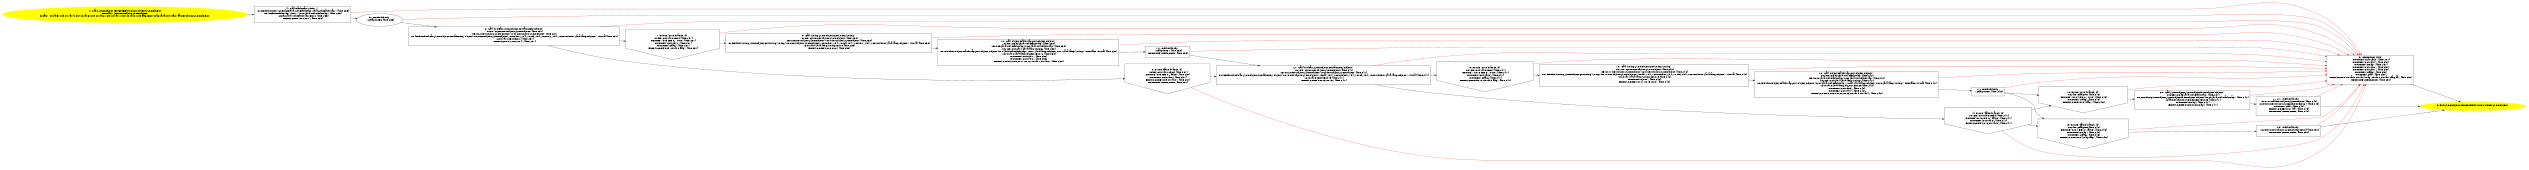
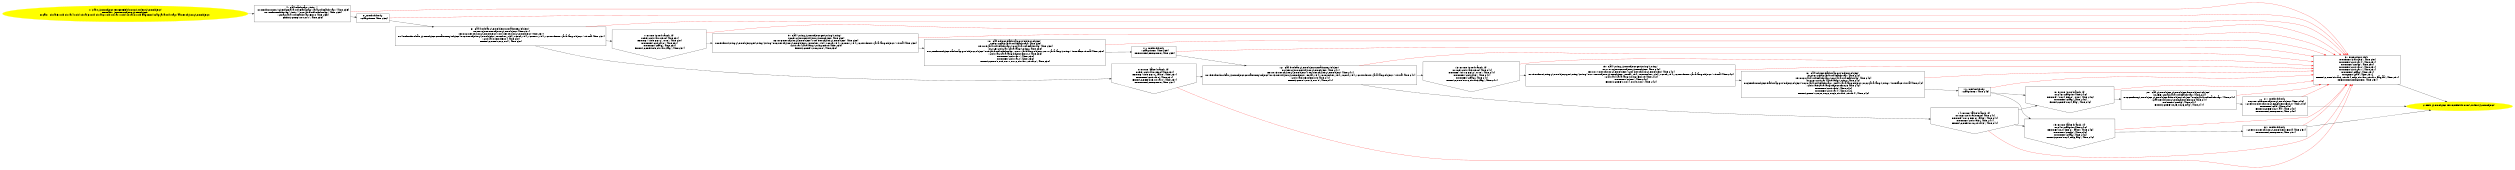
  digraph {
    rankdir=LR
    node [shape=box]
    n1 [color=yellow label="1: Start JSONObject testGetFields.numStudent(JSONObject)\nFormals:  json:net.sf.json.JSONObject*\nLocals:  $irvar5:void $irvar4:void $irvar3:void $irvar2:void $irvar1:void $irvar0:void flag:_Bool map:java.util.Map* aa:net.sf.json.JSONObject* \n  " style=filled shape=""]
    n2 [label="4:  Call HashMap.<init>() \n   n$0=_fun___new(sizeof(t=java.util.HashMap):java.util.HashMap*) [line 235]\n  n$1=_fun_HashMap.<init>()(n$0:java.util.HashMap*) [line 235]\n  *&map:java.util.HashMap*=n$0 [line 235]\n  EXIT_SCOPE(n$0,n$1); [line 235]\n "]
    n3 [label="3:  exceptions sink \n   NULLIFY(&$irvar3); [line 251]\n  NULLIFY(&$irvar4); [line 251]\n  NULLIFY(&map); [line 251]\n  NULLIFY(&$irvar0); [line 251]\n  NULLIFY(&$irvar1); [line 251]\n  NULLIFY(&flag); [line 251]\n  NULLIFY(&aa); [line 251]\n  EXIT_SCOPE($irvar3,$irvar4,map,$irvar0,$irvar1,flag,aa); [line 251]\n  APPLY_ABSTRACTION; [line 251]\n "]
-   n4 [label="5:  method_body \n   *&flag:int=0 [line 236]\n " shape=ellipse]
+   n4 [label="5:  method_body \n   *&flag:int=0 [line 236]\n "]
    n5 [color=yellow label="2: Exit JSONObject testGetFields.numStudent(JSONObject) \n  " style=filled shape=""]
    n6 [label="6:  Call boolean JSONObject.containsKey(Object) \n   n$2=*&json:net.sf.json.JSONObject* [line 237]\n  _=*n$2:net.sf.json.JSONObject*(root net.sf.json.JSONObject) [line 237]\n  n$4=_fun_boolean JSONObject.containsKey(Object)(n$2:net.sf.json.JSONObject*,\"Number\\\\194\\\\160of\\\\194\\\\160new\\\\194\\\\160students\":java.lang.Object*) virtual [line 237]\n  *&$irvar0:_Bool=n$4 [line 237]\n  EXIT_SCOPE(_,n$2,n$4); [line 237]\n "]
    n7 [label="7: Prune (true branch, if) \n   n$5=*&$irvar0:_Bool [line 237]\n  PRUNE(!(n$5 == 0), true); [line 237]\n  NULLIFY(&$irvar0); [line 237]\n  NULLIFY(&flag); [line 237]\n  EXIT_SCOPE(n$5,$irvar0,flag); [line 237]\n " shape=invhouse]
    n8 [label="8: Prune (false branch, if) \n   n$5=*&$irvar0:_Bool [line 237]\n  PRUNE((n$5 == 0), false); [line 237]\n  NULLIFY(&$irvar0); [line 237]\n  EXIT_SCOPE(n$5,$irvar0); [line 237]\n  APPLY_ABSTRACTION; [line 237]\n " shape=invhouse]
    n9 [label="9:  Call String JSONObject.getString(String) \n   n$6=*&json:net.sf.json.JSONObject* [line 238]\n  _=*n$6:net.sf.json.JSONObject*(root net.sf.json.JSONObject) [line 238]\n  n$8=_fun_String JSONObject.getString(String)(n$6:net.sf.json.JSONObject*,\"Number\\\\194\\\\160of\\\\194\\\\160new\\\\194\\\\160students\":java.lang.Object*) virtual [line 238]\n  *&$irvar1:java.lang.String*=n$8 [line 238]\n  EXIT_SCOPE(_,n$6,n$8); [line 238]\n "]
    n10 [label="12:  Call boolean JSONObject.containsKey(Object) \n   n$13=*&json:net.sf.json.JSONObject* [line 241]\n  _=*n$13:net.sf.json.JSONObject*(root net.sf.json.JSONObject) [line 241]\n  n$15=_fun_boolean JSONObject.containsKey(Object)(n$13:net.sf.json.JSONObject*,\"Total\\\\194\\\\160number\\\\194\\\\160of\\\\194\\\\160students\":java.lang.Object*) virtual [line 241]\n  *&$irvar3:_Bool=n$15 [line 241]\n  EXIT_SCOPE(_,n$13,n$15); [line 241]\n "]
    n11 [label="10:  Call Object HashMap.put(Object,Object) \n   n$9=*&map:java.util.HashMap* [line 238]\n  _=*n$9:java.util.HashMap*(root java.util.HashMap) [line 238]\n  n$11=*&$irvar1:java.lang.String* [line 238]\n  n$12=_fun_Object HashMap.put(Object,Object)(n$9:java.util.HashMap*,\"new\":java.lang.Object*,n$11:java.lang.String*) interface virtual [line 238]\n  *&$irvar2:java.lang.Object*=n$12 [line 238]\n  NULLIFY(&$irvar1); [line 238]\n  NULLIFY(&$irvar2); [line 238]\n  EXIT_SCOPE(_,n$9,n$11,n$12,$irvar1,$irvar2); [line 238]\n "]
    n12 [label="13: Prune (true branch, if) \n   n$16=*&$irvar3:_Bool [line 241]\n  PRUNE(!(n$16 == 0), true); [line 241]\n  NULLIFY(&$irvar3); [line 241]\n  NULLIFY(&flag); [line 241]\n  EXIT_SCOPE(n$16,$irvar3,flag); [line 241]\n " shape=invhouse]
    n13 [label="14: Prune (false branch, if) \n   n$16=*&$irvar3:_Bool [line 241]\n  PRUNE((n$16 == 0), false); [line 241]\n  NULLIFY(&$irvar3); [line 241]\n  EXIT_SCOPE(n$16,$irvar3); [line 241]\n " shape=invhouse]
    n14 [label="11:  method_body \n   *&flag:int=1 [line 239]\n  APPLY_ABSTRACTION; [line 239]\n "]
    n15 [label="15:  Call String JSONObject.getString(String) \n   n$17=*&json:net.sf.json.JSONObject* [line 242]\n  _=*n$17:net.sf.json.JSONObject*(root net.sf.json.JSONObject) [line 242]\n  n$19=_fun_String JSONObject.getString(String)(n$17:net.sf.json.JSONObject*,\"Total\\\\194\\\\160number\\\\194\\\\160of\\\\194\\\\160students\":java.lang.Object*) virtual [line 242]\n  *&$irvar4:java.lang.String*=n$19 [line 242]\n  NULLIFY(&json); [line 242]\n  EXIT_SCOPE(_,n$17,n$19,json); [line 242]\n "]
    n16 [label="18: Prune (true branch, if) \n   n$24=*&flag:int [line 246]\n  PRUNE(!(n$24 == 0), true); [line 246]\n  NULLIFY(&flag); [line 246]\n  EXIT_SCOPE(n$24,flag); [line 246]\n " shape=invhouse]
    n17 [label="19: Prune (false branch, if) \n   n$24=*&flag:int [line 246]\n  PRUNE((n$24 == 0), false); [line 246]\n  NULLIFY(&map); [line 246]\n  NULLIFY(&flag); [line 246]\n  EXIT_SCOPE(n$24,map,flag); [line 246]\n " shape=invhouse]
    n18 [label="16:  Call Object HashMap.put(Object,Object) \n   n$20=*&map:java.util.HashMap* [line 242]\n  _=*n$20:java.util.HashMap*(root java.util.HashMap) [line 242]\n  n$22=*&$irvar4:java.lang.String* [line 242]\n  n$23=_fun_Object HashMap.put(Object,Object)(n$20:java.util.HashMap*,\"total\":java.lang.Object*,n$22:java.lang.String*) interface virtual [line 242]\n  *&$irvar5:java.lang.Object*=n$23 [line 242]\n  NULLIFY(&$irvar5); [line 242]\n  NULLIFY(&$irvar4); [line 242]\n  EXIT_SCOPE(_,n$20,n$22,n$23,$irvar5,$irvar4); [line 242]\n "]
    n19 [label="20:  Call JSONObject JSONObject.fromObject(Object) \n   n$25=*&map:java.util.HashMap* [line 247]\n  n$26=_fun_JSONObject JSONObject.fromObject(Object)(n$25:java.util.HashMap*) [line 247]\n  *&aa:net.sf.json.JSONObject*=n$26 [line 247]\n  NULLIFY(&map); [line 247]\n  EXIT_SCOPE(n$25,n$26,map); [line 247]\n "]
    n20 [label="22:  method_body \n   *&return:net.sf.json.JSONObject*=null [line 251]\n  APPLY_ABSTRACTION; [line 251]\n "]
    n21 [label="17:  method_body \n   *&flag:int=1 [line 243]\n "]
    n22 [label="21:  method_body \n   n$27=*&aa:net.sf.json.JSONObject* [line 248]\n  *&return:net.sf.json.JSONObject*=n$27 [line 248]\n  NULLIFY(&aa); [line 248]\n  EXIT_SCOPE(n$27,aa); [line 248]\n  APPLY_ABSTRACTION; [line 248]\n "]
    n1 -> n2
    n2 -> n3 [color=red]
    n2 -> n4
    n3 -> n5
    n4 -> n3 [color=red]
    n4 -> n6
    n6 -> n3 [color=red]
    n6 -> n7
    n6 -> n8
    n7 -> n3 [color=red]
    n7 -> n9
    n8 -> n3 [color=red]
    n8 -> n10
    n9 -> n3 [color=red]
    n9 -> n11
    n10 -> n3 [color=red]
    n10 -> n12
    n10 -> n13
    n11 -> n3 [color=red]
    n11 -> n14
    n12 -> n3 [color=red]
    n12 -> n15
    n13 -> n3 [color=red]
    n13 -> n16
    n13 -> n17
    n14 -> n3 [color=red]
    n14 -> n10
    n15 -> n3 [color=red]
    n15 -> n18
    n16 -> n3 [color=red]
    n16 -> n19
    n17 -> n3 [color=red]
    n17 -> n20
    n18 -> n3 [color=red]
    n18 -> n21
    n19 -> n3 [color=red]
    n19 -> n22
    n20 -> n3 [color=red]
    n20 -> n5
    n21 -> n3 [color=red]
    n21 -> n16
    n21 -> n17
    n22 -> n3 [color=red]
    n22 -> n5
  }
